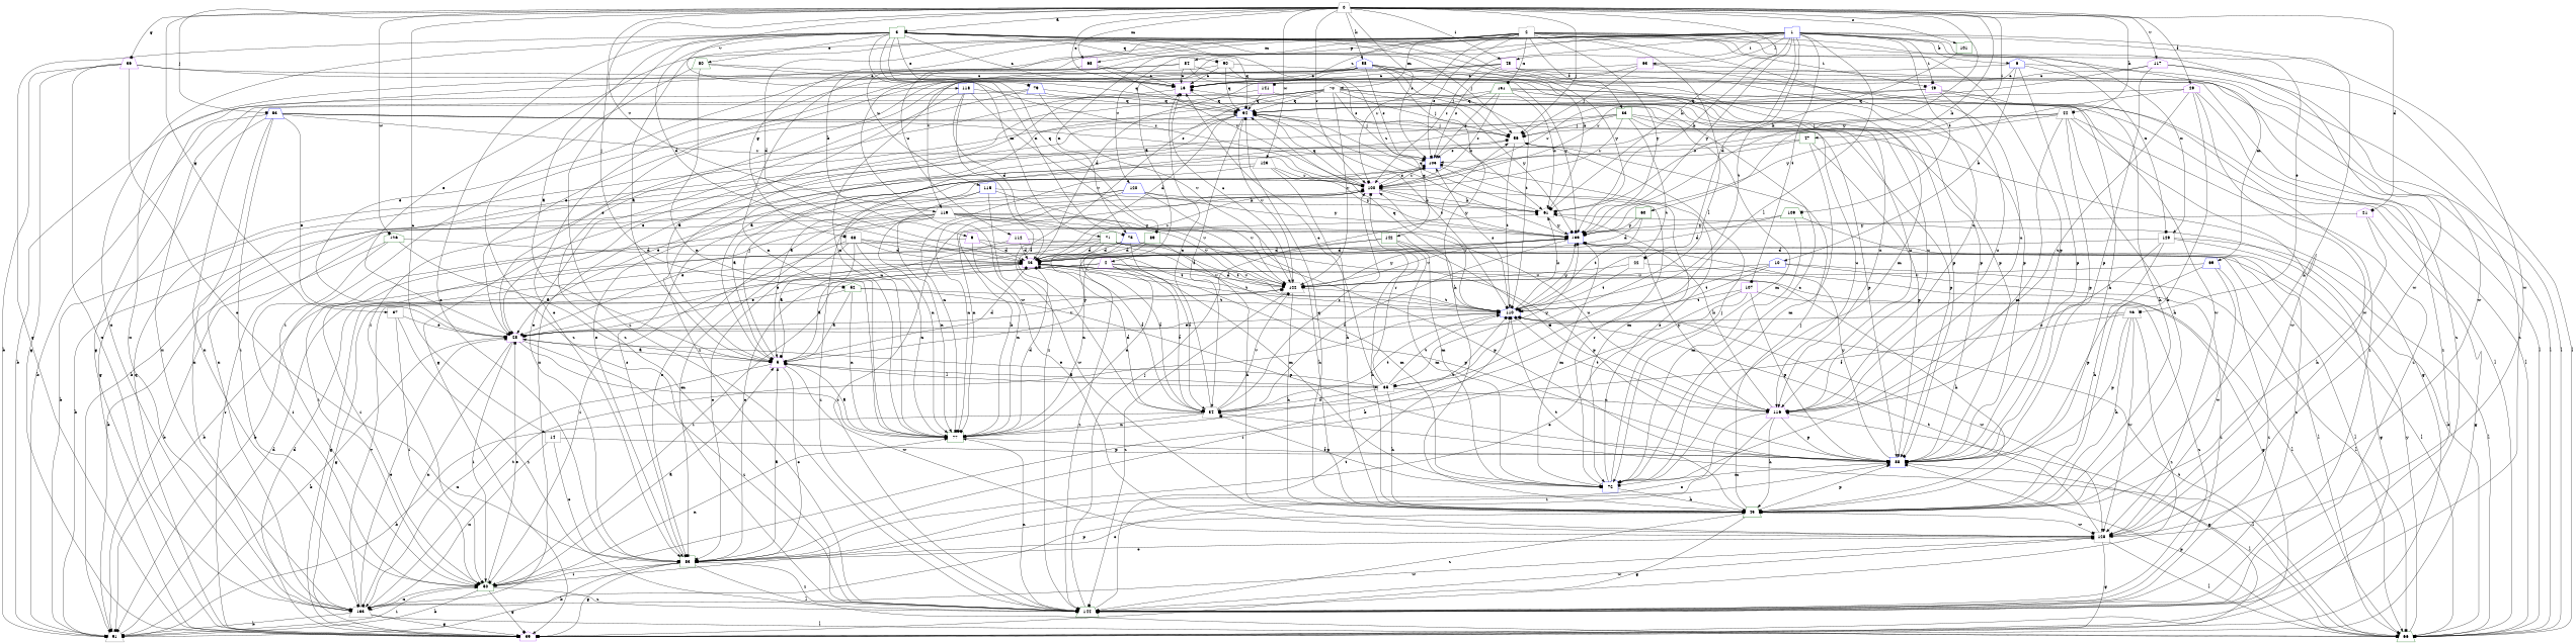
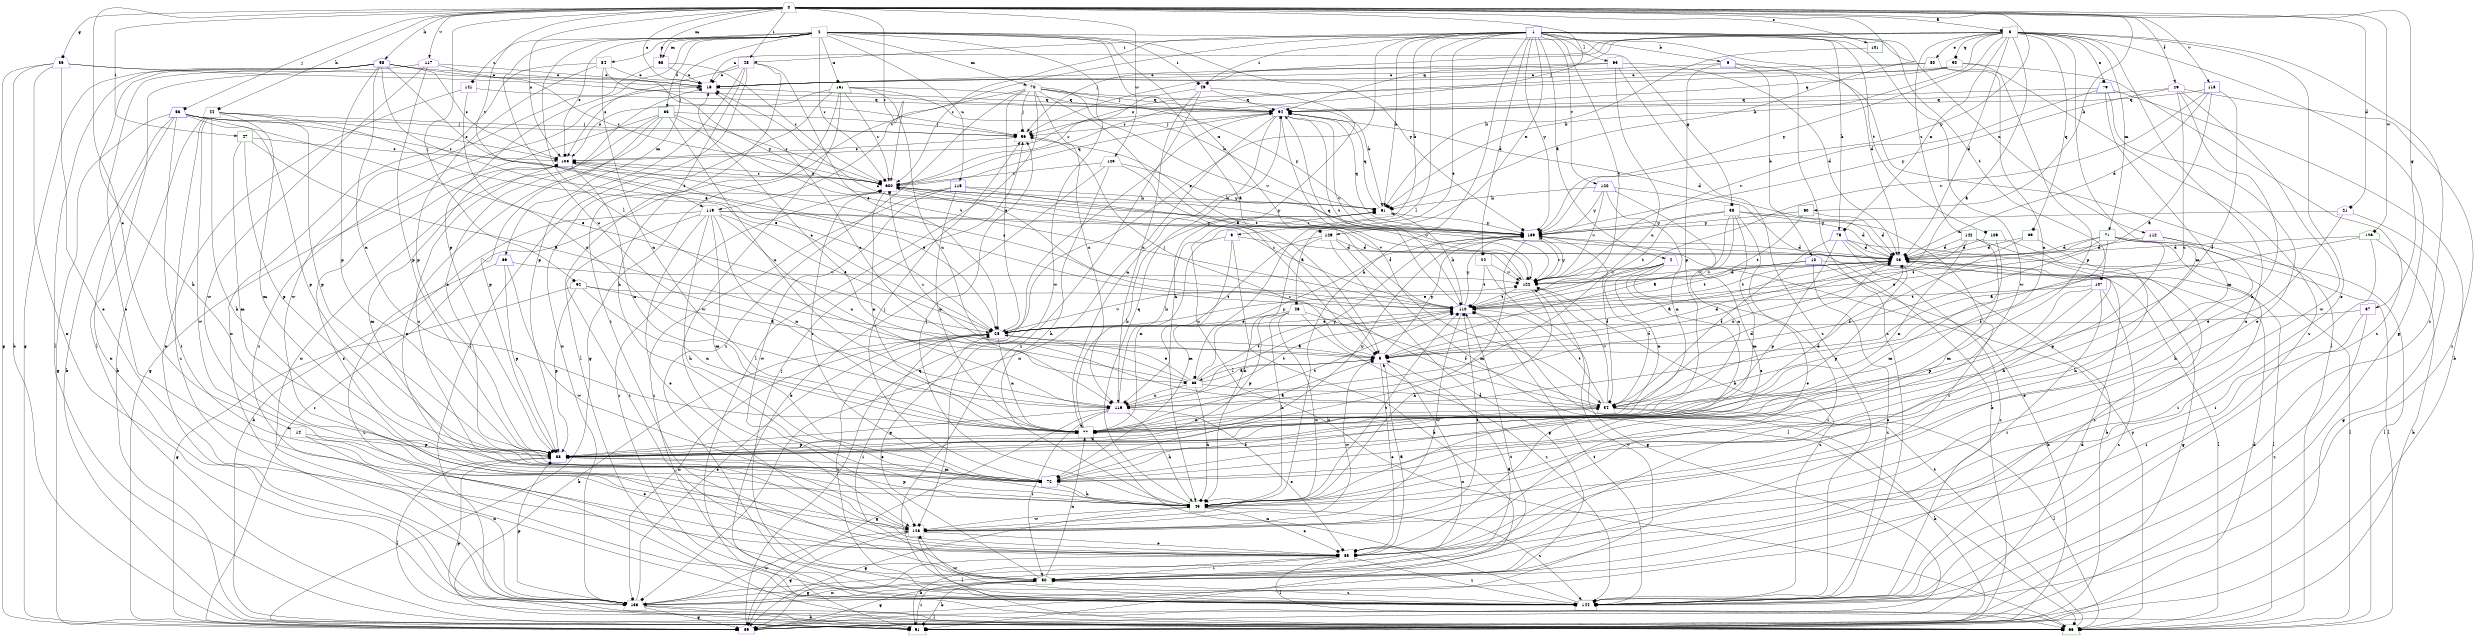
  strict digraph {
    node [color=gray40 shape=folder]
    edge [arrowhead=normal]
    0 [shape=trapezium]
    3 [color=darkgreen]
    14
    16 [color=purple]
    21 [color=purple shape=house]
    29 [color=purple shape=house]
    36 [color=purple shape=trapezium]
-   37
+   37 [color=purple]
    44 [shape=trapezium]
    47 [color=darkgreen]
    48 [color=purple]
    52 [color=darkgreen shape=house]
    53 [color=blue shape=trapezium]
    56 [shape=trapezium]
    58 [color=blue shape=house]
    60 [color=darkgreen]
    61 [shape=house]
    68 [color=purple]
-   100 [color=purple]
+   100 [color=purple label=600]
    101 [color=darkgreen]
    105 [color=blue]
    117 [color=purple shape=house]
    118 [color=blue]
    119 [shape=trapezium]
    123 [shape=trapezium]
    126 [color=darkgreen shape=house]
    139 [color=blue]
    75 [color=blue shape=trapezium]
    5 [color=purple shape=trapezium]
-   23 [color=purple shape=house]
+   23 [color=purple shape=trapezium]
    39 [color=purple shape=house]
    71 [color=darkgreen]
    72 [color=blue]
    79 [color=blue shape=trapezium]
    80 [color=darkgreen shape=trapezium]
    83 [color=darkgreen]
    89 [color=darkgreen]
    90 [shape=house]
    94 [color=blue shape=house]
    133 [shape=trapezium]
    142 [color=darkgreen]
    144 [color=darkgreen shape=trapezium]
    88 [color=blue]
-   45 [color=darkgreen shape=trapezium]
+   45 [color=darkgreen]
    128
    116 [color=purple shape=trapezium]
    n47 [label=91 shape=trapezium]
    28 [color=purple shape=house]
    50 [color=darkgreen shape=house]
    66 [color=darkgreen shape=trapezium]
    110 [color=blue shape=house]
    77 [color=darkgreen]
    34 [shape=trapezium]
    122 [shape=trapezium]
    1 [color=blue]
    4 [color=purple shape=trapezium]
    6 [color=blue shape=house]
    9 [color=purple shape=trapezium]
    22
    26 [shape=trapezium]
    38
    49 [color=purple shape=house]
    63 [color=purple]
    65 [shape=house]
    107 [color=purple]
    109 [color=darkgreen shape=trapezium]
    112 [color=purple shape=trapezium]
    120 [color=blue shape=trapezium]
    129
    10 [color=blue shape=house]
    2
    33 [color=darkgreen]
    69 [color=blue shape=trapezium]
    70 [shape=house]
    84
    115 [color=blue]
    131 [color=darkgreen shape=trapezium]
    141 [color=purple]
    0 -> 3 [arrowhead=box label=a]
    0 -> 14 [label=c]
    0 -> 16 [label=c]
    0 -> 21 [arrowhead=box label=d]
    0 -> 29 [label=f]
    0 -> 36 [arrowhead=box label=g]
    0 -> 37 [label=g]
    0 -> 44 [arrowhead=box label=h]
    0 -> 47 [label=i]
    0 -> 48 [label=i]
    0 -> 52 [arrowhead=box label=j]
    0 -> 53 [arrowhead=box label=j]
    0 -> 56 [arrowhead=box label=j]
    0 -> 58 [label=k]
    0 -> 60 [label=k]
    0 -> 61 [arrowhead=box label=k]
    0 -> 68 [label=m]
    0 -> 100 [label=r]
    0 -> 101 [label=s]
    0 -> 105 [label=s]
    0 -> 117 [label=v]
    0 -> 118 [label=v]
    0 -> 119 [label=v]
    0 -> 123 [label=w]
    0 -> 126 [arrowhead=box label=w]
    0 -> 139 [arrowhead=box label=y]
    3 -> 16 [label=c]
    3 -> 56 [label=j]
    3 -> 61 [arrowhead=box label=k]
    3 -> 139 [label=y]
    3 -> 75 [arrowhead=box label=n]
    3 -> 5 [arrowhead=box label=a]
    3 -> 23 [arrowhead=box label=d]
    3 -> 39 [arrowhead=box label=g]
    3 -> 71 [label=m]
    3 -> 72 [label=m]
    3 -> 79 [arrowhead=box label=o]
    3 -> 80 [label=o]
    3 -> 83 [label=o]
    3 -> 89 [arrowhead=box label=q]
    3 -> 90 [arrowhead=box label=q]
    3 -> 94 [arrowhead=box label=q]
    3 -> 133 [label=x]
    3 -> 142 [label=z]
    3 -> 144 [arrowhead=box label=z]
    14 -> 83 [arrowhead=box label=o]
    14 -> 133 [arrowhead=box label=x]
    14 -> 88 [arrowhead=box label=p]
    16 -> 94 [label=q]
    16 -> 144 [label=z]
    21 -> 139 [label=y]
    21 -> 39 [arrowhead=box label=g]
    21 -> 45 [label=h]
    29 -> 139 [arrowhead=box label=y]
    29 -> 94 [arrowhead=box label=q]
    29 -> 144 [arrowhead=box label=z]
    29 -> 45 [arrowhead=box label=h]
    29 -> 128 [label=w]
    29 -> 116 [arrowhead=box label=u]
    36 -> 16 [label=c]
    36 -> 39 [label=g]
    36 -> 83 [arrowhead=box label=o]
    36 -> 94 [label=q]
    36 -> 133 [arrowhead=box label=x]
    36 -> n47 [label=b]
    37 -> 144 [arrowhead=box label=z]
    37 -> 28 [arrowhead=box label=e]
    37 -> 50 [arrowhead=box label=i]
    44 -> 56 [arrowhead=box label=j]
    44 -> 72 [arrowhead=box label=m]
    44 -> 144 [label=z]
    44 -> 88 [arrowhead=box label=p]
    44 -> 45 [arrowhead=box label=h]
    44 -> 128 [label=w]
    44 -> n47 [arrowhead=box label=b]
    44 -> 28 [arrowhead=box label=e]
    47 -> 105 [label=s]
    47 -> 5 [label=a]
    47 -> 72 [label=m]
    47 -> 88 [label=p]
    48 -> 16 [arrowhead=box label=c]
    48 -> 105 [label=s]
    48 -> 88 [label=p]
    48 -> 45 [arrowhead=box label=h]
    48 -> 28 [arrowhead=box label=e]
    48 -> 50 [label=i]
    48 -> 66 [label=l]
    52 -> 5 [arrowhead=box label=a]
    52 -> 39 [label=g]
    52 -> 88 [label=p]
    52 -> 110 [arrowhead=box label=t]
    52 -> 77 [arrowhead=box label=n]
    53 -> 56 [arrowhead=box label=j]
    53 -> 100 [label=r]
    53 -> 105 [label=s]
    53 -> 39 [arrowhead=box label=g]
    53 -> 133 [label=x]
    53 -> 88 [label=p]
    53 -> n47 [label=b]
    53 -> 28 [label=e]
    53 -> 50 [arrowhead=box label=i]
    56 -> 105 [label=s]
    56 -> 110 [label=t]
    58 -> 16 [label=c]
    58 -> 56 [arrowhead=box label=j]
    58 -> 105 [arrowhead=box label=s]
    58 -> 39 [arrowhead=box label=g]
    58 -> 83 [label=o]
    58 -> 88 [arrowhead=box label=p]
    58 -> 45 [arrowhead=box label=h]
    58 -> 28 [label=e]
    58 -> 66 [label=l]
    58 -> 110 [arrowhead=box label=t]
    58 -> 77 [label=n]
    60 -> 139 [label=y]
    60 -> 23 [arrowhead=box label=d]
    60 -> 110 [label=t]
    61 -> 139 [label=y]
    61 -> 94 [arrowhead=box label=q]
    68 -> 16 [label=c]
    68 -> 100 [arrowhead=box label=r]
    68 -> 128 [label=w]
    100 -> 61 [arrowhead=box label=k]
    100 -> 105 [arrowhead=box label=s]
    100 -> 139 [arrowhead=box label=y]
    100 -> 94 [label=q]
    100 -> 77 [arrowhead=box label=n]
    101 -> 61 [arrowhead=box label=k]
    105 -> 100 [label=r]
    105 -> 72 [label=m]
    105 -> 28 [label=e]
    105 -> 77 [arrowhead=box label=n]
    117 -> 16 [label=c]
    117 -> 100 [arrowhead=box label=r]
    117 -> 88 [arrowhead=box label=p]
    117 -> 128 [label=w]
    117 -> 66 [arrowhead=box label=l]
    118 -> 5 [label=a]
    118 -> 23 [label=d]
    118 -> 94 [label=q]
    118 -> 34 [label=f]
    118 -> 122 [arrowhead=box label=v]
    119 -> 139 [arrowhead=box label=y]
    119 -> 72 [label=m]
    119 -> 83 [arrowhead=box label=o]
    119 -> 45 [arrowhead=box label=h]
    119 -> 116 [arrowhead=box label=u]
    119 -> n47 [arrowhead=box label=b]
    119 -> 28 [arrowhead=box label=e]
    119 -> 50 [arrowhead=box label=i]
    119 -> 77 [label=n]
    119 -> 122 [label=v]
    123 -> 100 [arrowhead=box label=r]
    123 -> 139 [label=y]
    123 -> 5 [arrowhead=box label=a]
    123 -> 45 [label=h]
    123 -> n47 [arrowhead=box label=b]
    126 -> 5 [label=a]
    126 -> 23 [label=d]
    126 -> n47 [label=b]
    126 -> 50 [arrowhead=box label=i]
    139 -> 23 [arrowhead=box label=d]
    139 -> 72 [label=m]
    139 -> 94 [label=q]
    139 -> 34 [arrowhead=box label=f]
    139 -> 122 [label=v]
    75 -> 23 [arrowhead=box label=d]
    75 -> 144 [arrowhead=box label=z]
    75 -> 88 [label=p]
    75 -> n47 [arrowhead=box label=b]
    75 -> 66 [label=l]
    75 -> 34 [label=f]
    5 -> 56 [arrowhead=box label=j]
    5 -> 139 [label=y]
    5 -> 23 [arrowhead=box label=d]
    5 -> 83 [arrowhead=box label=o]
    5 -> 133 [label=x]
    5 -> 128 [label=w]
    5 -> 65 [label=l]
    23 -> 100 [arrowhead=box label=r]
    23 -> 5 [label=a]
    23 -> 39 [label=g]
    23 -> 88 [label=p]
    23 -> 66 [label=l]
    23 -> 110 [arrowhead=box label=t]
    23 -> 122 [arrowhead=box label=v]
    39 -> 100 [label=r]
    39 -> 23 [label=d]
    39 -> 94 [label=q]
    71 -> 23 [label=d]
    71 -> 88 [arrowhead=box label=p]
    71 -> 28 [label=e]
    71 -> 50 [label=i]
    71 -> 66 [arrowhead=box label=l]
    71 -> 110 [label=t]
    71 -> 34 [arrowhead=box label=f]
    72 -> 16 [arrowhead=box label=c]
    72 -> 56 [label=j]
    72 -> 100 [label=r]
    72 -> 105 [arrowhead=box label=s]
    72 -> 45 [arrowhead=box label=h]
    72 -> 34 [arrowhead=box label=f]
    79 -> 72 [label=m]
    79 -> 83 [arrowhead=box label=o]
    79 -> 94 [arrowhead=box label=q]
    79 -> n47 [arrowhead=box label=b]
    79 -> 122 [label=v]
    80 -> 16 [label=c]
    80 -> 100 [label=r]
    80 -> 144 [arrowhead=box label=z]
    80 -> 77 [arrowhead=box label=n]
    83 -> 105 [arrowhead=box label=s]
    83 -> 5 [label=a]
    83 -> 39 [label=g]
    83 -> 144 [label=z]
    83 -> n47 [arrowhead=box label=b]
    83 -> 50 [label=i]
    83 -> 66 [arrowhead=box label=l]
    89 -> 23 [arrowhead=box label=d]
    89 -> 45 [arrowhead=box label=h]
    89 -> 34 [arrowhead=box label=f]
    90 -> 16 [label=c]
    90 -> 105 [arrowhead=box label=s]
    90 -> 94 [label=q]
    90 -> 144 [label=z]
    90 -> 88 [arrowhead=box label=p]
    94 -> 56 [label=j]
    94 -> 23 [label=d]
    94 -> 133 [arrowhead=box label=x]
    94 -> 110 [arrowhead=box label=t]
    94 -> 77 [label=n]
    94 -> 34 [label=f]
    94 -> 122 [label=v]
    133 -> 39 [label=g]
    133 -> 88 [arrowhead=box label=p]
    133 -> 128 [label=w]
    133 -> n47 [arrowhead=box label=b]
    133 -> 28 [arrowhead=box label=e]
    133 -> 66 [arrowhead=box label=l]
    133 -> 110 [label=t]
    133 -> 122 [label=v]
    142 -> 23 [arrowhead=box label=d]
    142 -> 72 [arrowhead=box label=m]
    142 -> 45 [arrowhead=box label=h]
    142 -> 116 [arrowhead=box label=u]
    142 -> 77 [label=n]
    144 -> 56 [label=j]
    144 -> 100 [arrowhead=box label=r]
    144 -> 128 [arrowhead=box label=w]
    144 -> 110 [arrowhead=box label=t]
    144 -> 77 [label=n]
    88 -> 139 [label=y]
    88 -> 72 [arrowhead=box label=m]
    88 -> 66 [arrowhead=box label=l]
    45 -> 56 [label=j]
    45 -> 39 [label=g]
    45 -> 83 [arrowhead=box label=o]
    45 -> 94 [arrowhead=box label=q]
    45 -> 144 [label=z]
    45 -> 88 [label=p]
    45 -> 128 [arrowhead=box label=w]
    45 -> 110 [arrowhead=box label=t]
    128 -> 39 [label=g]
    128 -> 83 [arrowhead=box label=o]
    128 -> 66 [label=l]
    128 -> 110 [arrowhead=box label=t]
    116 -> 61 [label=k]
    116 -> 139 [arrowhead=box label=y]
    116 -> 39 [arrowhead=box label=g]
    116 -> 83 [arrowhead=box label=o]
    116 -> 88 [label=p]
    116 -> 45 [label=h]
    116 -> 50 [label=i]
    116 -> 110 [arrowhead=box label=t]
    n47 -> 23 [arrowhead=box label=d]
    n47 -> 50 [label=i]
    28 -> 5 [label=a]
    28 -> 133 [arrowhead=box label=x]
    28 -> 144 [arrowhead=box label=z]
    28 -> n47 [arrowhead=box label=b]
    28 -> 50 [label=i]
    28 -> 77 [label=n]
    28 -> 122 [arrowhead=box label=v]
    50 -> 5 [label=a]
    50 -> 39 [arrowhead=box label=g]
    50 -> 133 [label=x]
    50 -> 144 [arrowhead=box label=z]
    50 -> n47 [arrowhead=box label=b]
    50 -> 28 [arrowhead=box label=e]
    50 -> 77 [label=n]
    66 -> 61 [arrowhead=box label=k]
    66 -> 139 [label=y]
    66 -> 88 [arrowhead=box label=p]
    66 -> 110 [label=t]
    110 -> 61 [label=k]
    110 -> 100 [label=r]
    110 -> 105 [label=s]
    110 -> 139 [label=y]
    110 -> 94 [label=q]
    110 -> 128 [label=w]
    110 -> 28 [label=e]
    77 -> 61 [arrowhead=box label=k]
    77 -> 5 [arrowhead=box label=a]
    77 -> 23 [arrowhead=box label=d]
    77 -> 88 [label=p]
    77 -> 110 [arrowhead=box label=t]
    34 -> 16 [label=c]
    34 -> 100 [label=r]
    34 -> 23 [arrowhead=box label=d]
    34 -> n47 [arrowhead=box label=b]
    34 -> 66 [arrowhead=box label=l]
    34 -> 110 [label=t]
    34 -> 77 [arrowhead=box label=n]
    34 -> 122 [arrowhead=box label=v]
    122 -> 16 [arrowhead=box label=c]
    122 -> 139 [label=y]
    122 -> 23 [arrowhead=box label=d]
    122 -> 144 [arrowhead=box label=z]
    122 -> 45 [label=h]
    122 -> 110 [arrowhead=box label=t]
    1 -> 48 [label=i]
    1 -> 61 [label=k]
    1 -> 100 [label=r]
    1 -> 119 [label=v]
    1 -> 139 [arrowhead=box label=y]
-   1 -> 75 [label=n]
+   1 -> 75 [label=k]
    1 -> 45 [label=h]
    1 -> 128 [label=w]
    1 -> 28 [label=e]
    1 -> 110 [label=t]
    1 -> 4 [label=a]
    1 -> 6 [label=b]
    1 -> 9 [label=b]
    1 -> 22 [arrowhead=box label=d]
    1 -> 26 [arrowhead=box label=e]
    1 -> 38 [arrowhead=box label=g]
    1 -> 49 [arrowhead=box label=i]
    1 -> 63 [label=l]
    1 -> 65 [arrowhead=box label=l]
    1 -> 107 [arrowhead=box label=t]
    1 -> 109 [arrowhead=box label=t]
    1 -> 112 [label=u]
    1 -> 120 [label=v]
    1 -> 129 [label=x]
    4 -> 45 [arrowhead=box label=h]
    4 -> 28 [arrowhead=box label=e]
    4 -> 50 [label=i]
    4 -> 77 [label=n]
    4 -> 34 [arrowhead=box label=f]
    4 -> 122 [arrowhead=box label=v]
    6 -> 16 [label=c]
    6 -> 144 [arrowhead=box label=z]
    6 -> 88 [arrowhead=box label=p]
-   6 -> 50 [arrowhead=box label=i]
    6 -> 66 [arrowhead=box label=l]
    6 -> 10 [label=b]
    9 -> 23 [label=d]
    9 -> 72 [arrowhead=box label=m]
    9 -> n47 [arrowhead=box label=b]
    9 -> 77 [label=n]
    22 -> 39 [label=g]
    22 -> 110 [arrowhead=box label=t]
    22 -> 122 [label=v]
    26 -> 144 [label=z]
    26 -> 88 [label=p]
    26 -> 45 [label=h]
    26 -> 128 [label=w]
    26 -> 28 [label=e]
    26 -> 34 [arrowhead=box label=f]
-   109 -> 139 [arrowhead=box label=y]
+   38 -> 139 [arrowhead=box label=y]
    38 -> 5 [arrowhead=box label=a]
    38 -> 23 [arrowhead=box label=d]
    38 -> 72 [label=m]
    38 -> 83 [arrowhead=box label=o]
    38 -> 50 [arrowhead=box label=i]
    38 -> 110 [label=t]
    38 -> 77 [label=n]
    49 -> 100 [label=r]
    49 -> 94 [arrowhead=box label=q]
    49 -> 144 [arrowhead=box label=z]
    49 -> 45 [label=h]
    49 -> 116 [label=u]
    63 -> 16 [arrowhead=box label=c]
    63 -> 56 [label=j]
    63 -> 23 [label=d]
    63 -> 144 [label=z]
    63 -> 116 [arrowhead=box label=u]
    65 -> 16 [label=c]
    65 -> 100 [arrowhead=box label=r]
    65 -> 139 [arrowhead=box label=y]
    65 -> 5 [label=a]
    65 -> 45 [arrowhead=box label=h]
    65 -> 116 [arrowhead=box label=u]
    65 -> 28 [label=e]
    65 -> 110 [label=t]
    65 -> 34 [arrowhead=box label=f]
    107 -> 83 [arrowhead=box label=o]
    107 -> 144 [arrowhead=box label=z]
    107 -> 88 [label=p]
    107 -> 50 [arrowhead=box label=i]
    107 -> 110 [label=t]
    109 -> 23 [arrowhead=box label=d]
    109 -> 72 [label=m]
    109 -> 144 [label=z]
    112 -> 23 [label=d]
    112 -> 83 [arrowhead=box label=o]
    112 -> 66 [label=l]
    120 -> 61 [arrowhead=box label=k]
    120 -> 139 [arrowhead=box label=y]
    120 -> 83 [arrowhead=box label=o]
    120 -> n47 [arrowhead=box label=b]
    120 -> 77 [arrowhead=box label=n]
    120 -> 122 [label=v]
    129 -> 23 [label=d]
    129 -> 39 [label=g]
    129 -> 45 [arrowhead=box label=h]
    129 -> 116 [arrowhead=box label=u]
    129 -> 66 [arrowhead=box label=l]
    10 -> 144 [arrowhead=box label=z]
-   10 -> 83 [label=b]
+   10 -> n47 [label=b]
    10 -> 66 [arrowhead=box label=l]
    10 -> 110 [label=t]
    10 -> 122 [arrowhead=box label=v]
    2 -> 68 [label=m]
    2 -> 100 [arrowhead=box label=r]
    2 -> 105 [arrowhead=box label=s]
    2 -> 139 [arrowhead=box label=y]
    2 -> 5 [label=a]
    2 -> 23 [label=d]
    2 -> 88 [arrowhead=box label=p]
    2 -> 128 [arrowhead=box label=w]
    2 -> 116 [arrowhead=box label=u]
    2 -> 49 [arrowhead=box label=i]
    2 -> 65 [arrowhead=box label=l]
    2 -> 129 [arrowhead=box label=x]
    2 -> 33 [label=f]
    2 -> 69 [label=m]
    2 -> 70 [label=m]
    2 -> 84 [label=p]
    2 -> 115 [label=u]
    2 -> 131 [arrowhead=box label=x]
    2 -> 141 [arrowhead=box label=z]
    33 -> 56 [label=j]
    33 -> 100 [arrowhead=box label=r]
    33 -> 39 [label=g]
    33 -> 83 [label=o]
    33 -> 133 [arrowhead=box label=x]
    33 -> 88 [label=p]
    33 -> 116 [label=u]
    33 -> 110 [arrowhead=box label=t]
    69 -> 144 [label=z]
    69 -> 88 [arrowhead=box label=p]
    69 -> 128 [label=w]
    69 -> 122 [arrowhead=box label=v]
    70 -> 56 [arrowhead=box label=j]
    70 -> 61 [label=k]
    70 -> 139 [arrowhead=box label=y]
    70 -> 5 [arrowhead=box label=a]
    70 -> 39 [label=g]
    70 -> 94 [label=q]
    70 -> 144 [label=z]
    70 -> 116 [label=u]
    70 -> 28 [label=e]
    70 -> 66 [label=l]
    70 -> 122 [label=v]
    84 -> 16 [label=c]
    84 -> 139 [arrowhead=box label=y]
    84 -> 133 [arrowhead=box label=x]
    84 -> 88 [arrowhead=box label=p]
    84 -> 77 [label=n]
    115 -> 61 [arrowhead=box label=k]
    115 -> 144 [arrowhead=box label=z]
    115 -> 128 [arrowhead=box label=w]
    115 -> 77 [label=n]
    115 -> 122 [arrowhead=box label=v]
    131 -> 61 [label=k]
    131 -> 100 [label=r]
    131 -> 105 [label=s]
    131 -> 94 [label=q]
    131 -> 133 [arrowhead=box label=x]
    131 -> 128 [label=w]
    131 -> 116 [arrowhead=box label=u]
    131 -> 66 [arrowhead=box label=l]
    141 -> 94 [label=q]
    141 -> 133 [arrowhead=box label=x]
    141 -> 116 [label=u]
  }
